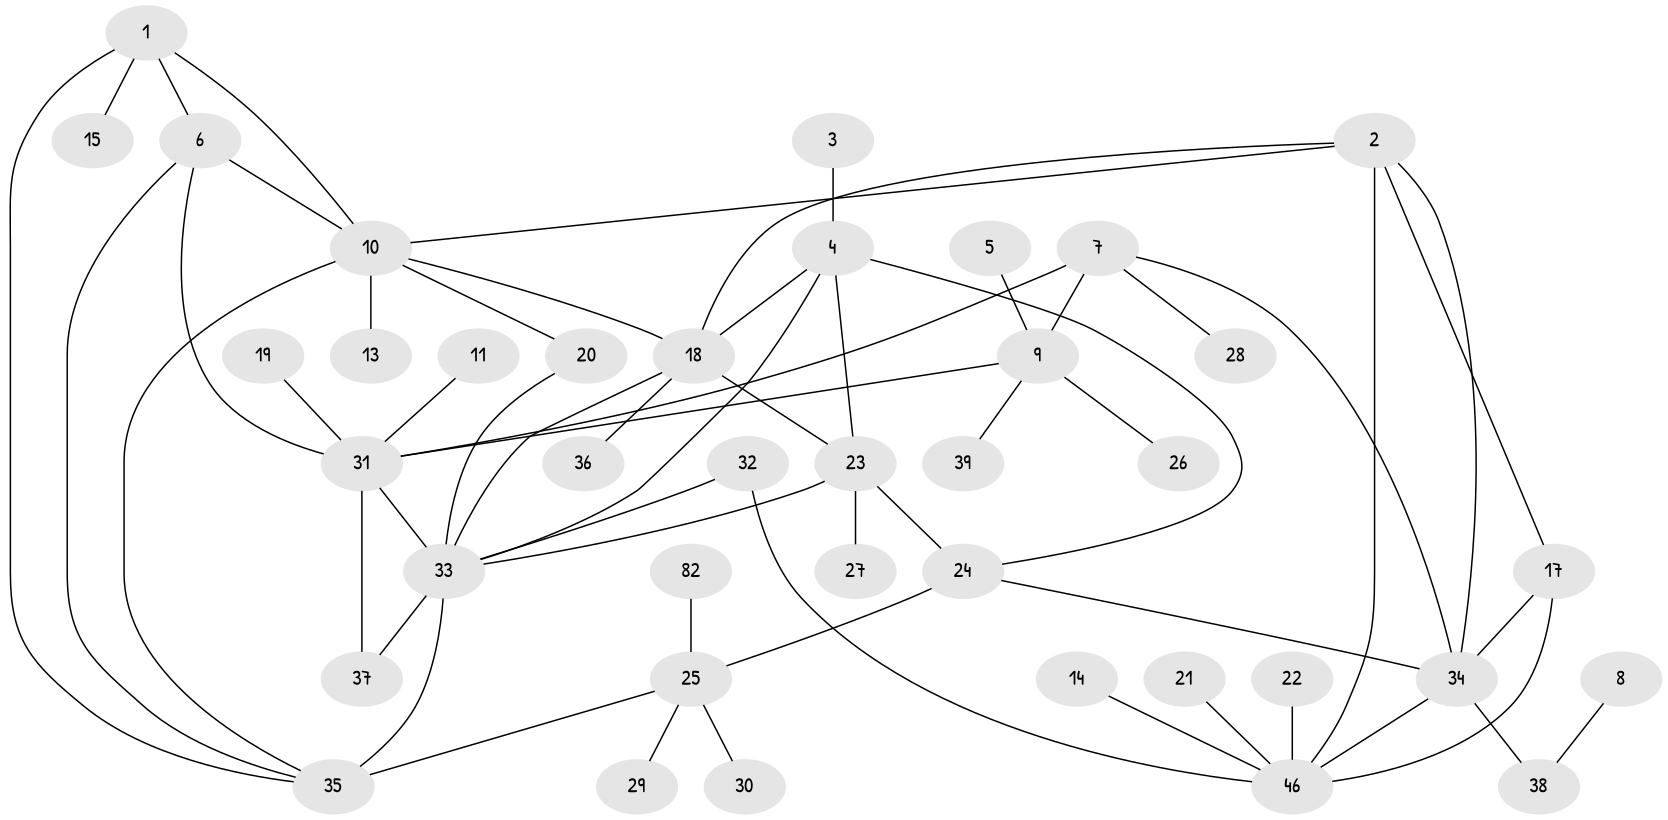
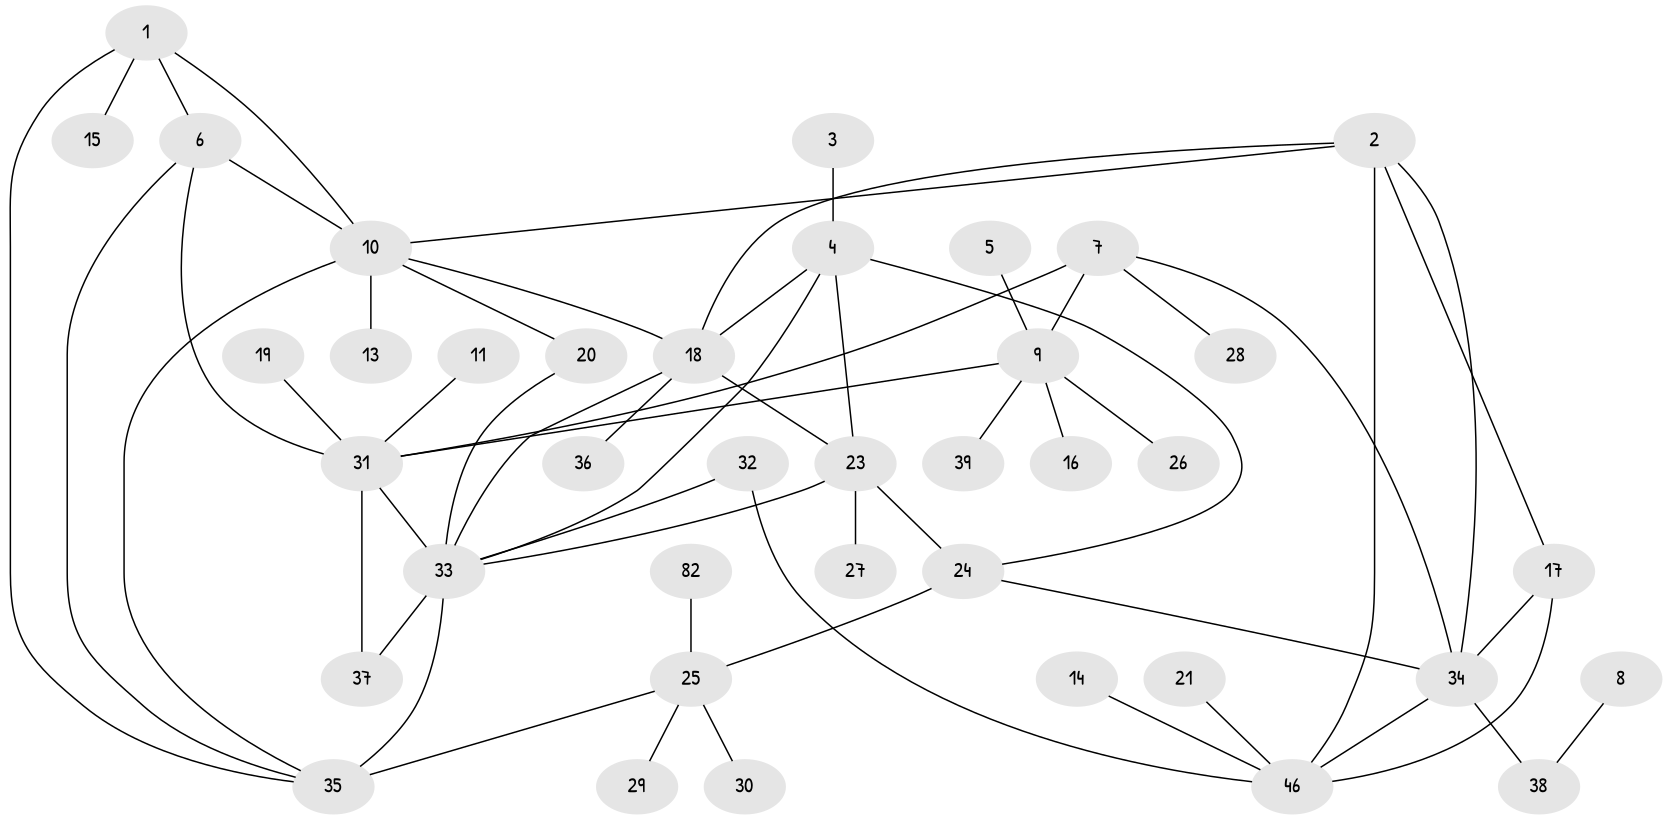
  graph {
    fontname="Patrick Hand"
    node [color=gray90 fontname="Patrick Hand" style=filled]
    edge [fontname="Patrick Hand" weight=1.0]
    1
    6
    10
    15
    35
    31
    18
    13
    20
    2
    17
    34
    n13 [label=46]
    23
    33
    36
    38
    3
    4
    24
    27
    25
    37
    5
    9
+   16
    26
    39
    7
    28
    8
    11
    n33 [label=82]
    29
    30
    14
    19
    21
-   22
    32
    1 -- 6
    1 -- 10
    1 -- 15
    1 -- 35
    6 -- 10
    6 -- 35
    6 -- 31
    10 -- 35
    10 -- 18
    10 -- 13
    10 -- 20
    31 -- 33
    31 -- 37
    18 -- 23
    18 -- 33
    18 -- 36
    20 -- 33
    2 -- 10
    2 -- 18
    2 -- 17
    2 -- 34
    2 -- n13
    17 -- 34
    17 -- n13
    34 -- n13
    34 -- 38
    23 -- 33
    23 -- 24
    23 -- 27
    33 -- 35 [weight=2.0]
    33 -- 37
    3 -- 4
    4 -- 18
    4 -- 23
    4 -- 33
    4 -- 24
    24 -- 34
    24 -- 25 [weight=3.0]
    25 -- 35
    25 -- 29
    25 -- 30
    5 -- 9
    9 -- 31 [weight=2.0]
+   9 -- 16
    9 -- 26
    9 -- 39
    7 -- 31
    7 -- 34
    7 -- 9 [weight=2.0]
    7 -- 28
    8 -- 38
    11 -- 31
    n33 -- 25
    14 -- n13
    19 -- 31
    21 -- n13
-   22 -- n13
    32 -- n13
    32 -- 33
  }
